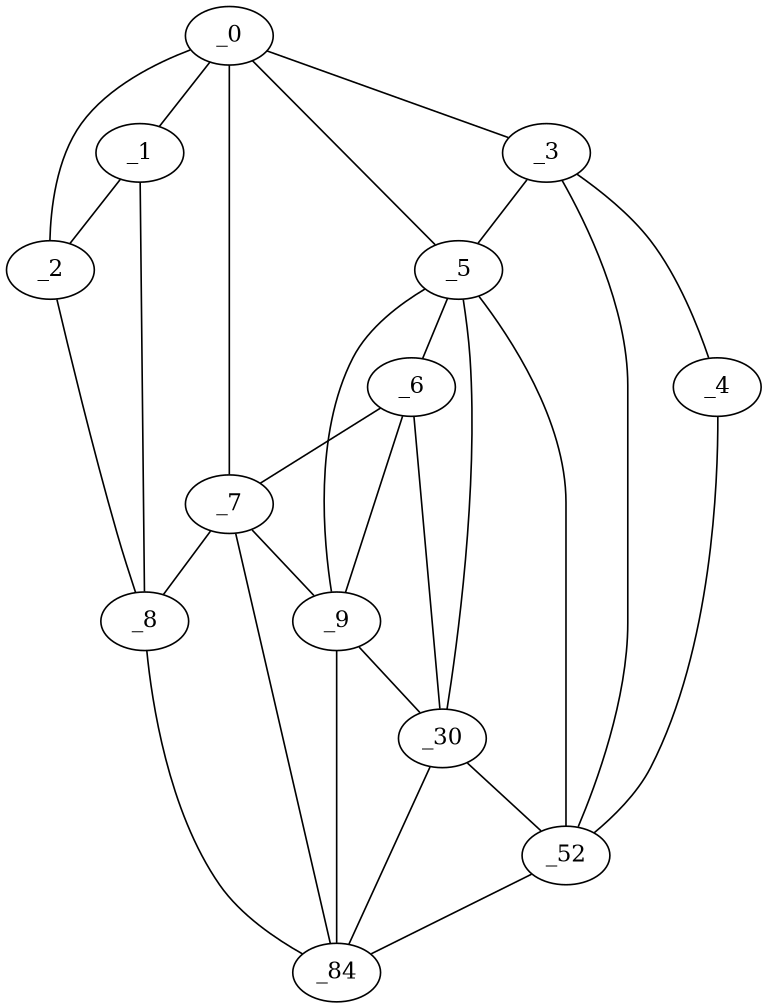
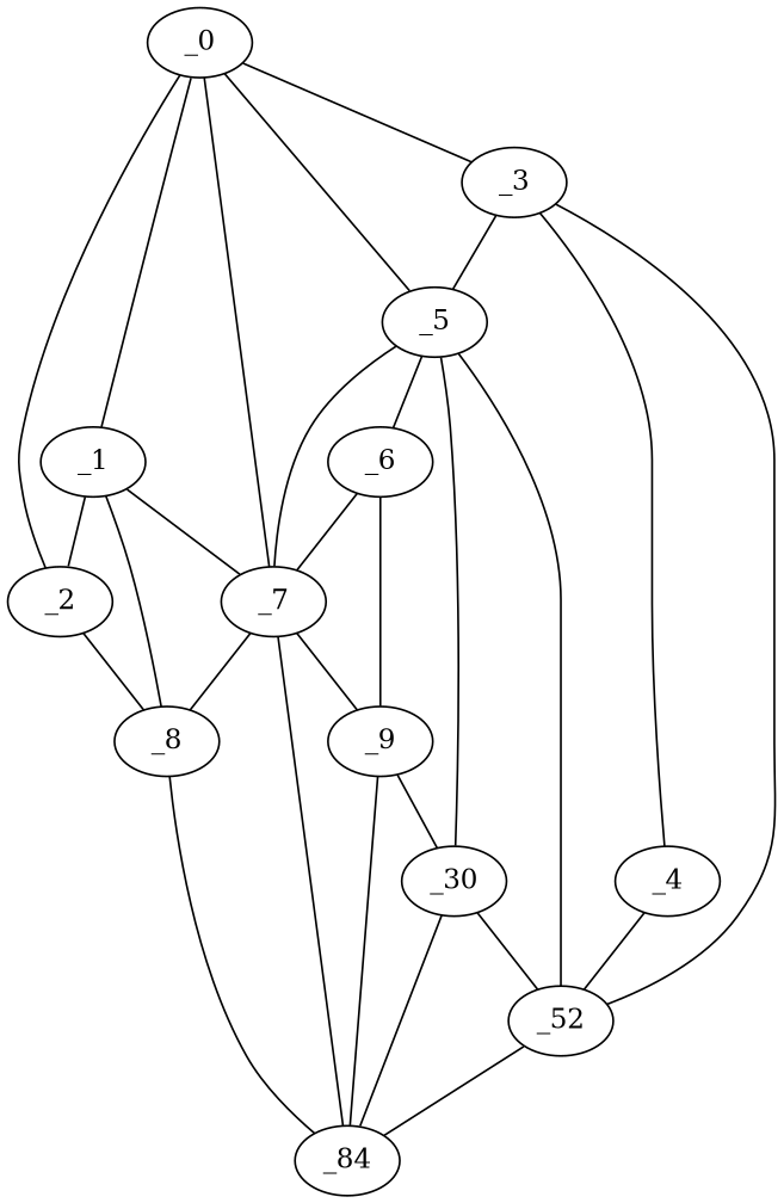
  graph {
    node [x=90 y=29]
    edge [valence=2]
    _0 [x=39 y=57]
    _1 [x=43]
    _2 [x=44 y=8]
    _3 [x=54 y=97]
    _5 [x=76 y=76]
    _7 [x=84 y=63]
    _8
    _4 [x=55 y=109]
    n9 [label=_52 x=91 y=109]
    _6 [x=83 y=69]
    n11 [label=_30 y=72]
    _9 [y=63]
    n13 [label=_84 x=93 y=50]
    _0 -- _1 [valence=1]
    _0 -- _2 [valence=1]
    _0 -- _3
    _0 -- _5
    _0 -- _7
    _1 -- _2
+   _1 -- _7 [valence=1]
    _1 -- _8
    _2 -- _8
    _3 -- _5
    _3 -- _4
    _3 -- n9
-   _5 -- _9
+   _5 -- _7
    _5 -- n9
    _5 -- _6
    _5 -- n11
    _7 -- _8
    _7 -- _9
    _7 -- n13 [valence=1]
    _8 -- n13 [valence=1]
    _4 -- n9 [valence=1]
    n9 -- n13
    _6 -- _7 [valence=1]
-   _6 -- n11 [valence=1]
    _6 -- _9
    n11 -- n9
    n11 -- n13
    _9 -- n11
    _9 -- n13
  }
